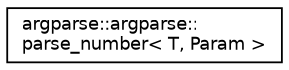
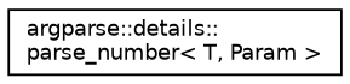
  digraph {
    rankdir=LR
-   n1 [color=black fillcolor=white fontname=Helvetica fontsize=10 height=0.2 label="argparse::argparse::\lparse_number\< T, Param \>" shape=record style=filled width=0.4]
+   n1 [color=black fillcolor=white fontname=Helvetica fontsize=10 height=0.2 label="argparse::details::\lparse_number\< T, Param \>" shape=record style=filled width=0.4]
  }
